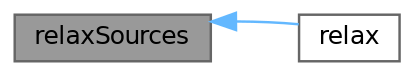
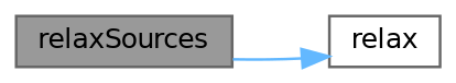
  digraph {
    rankdir=LR
    node [fontname=Helvetica fontsize=10 shape=box style=filled]
    n1 [color=gray40 fillcolor=grey60 fontcolor=black height=0.2 label=relaxSources width=0.4]
    n2 [color=grey40 fillcolor=white height=0.2 label=relax width=0.4]
-   n2 -> n1 [color=steelblue1 fontname=Helvetica fontsize=10 labelfontname=Helvetica labelfontsize=10 style=solid]
+   n1 -> n2 [color=steelblue1 fontname=Helvetica fontsize=10 labelfontname=Helvetica labelfontsize=10 style=solid]
  }
